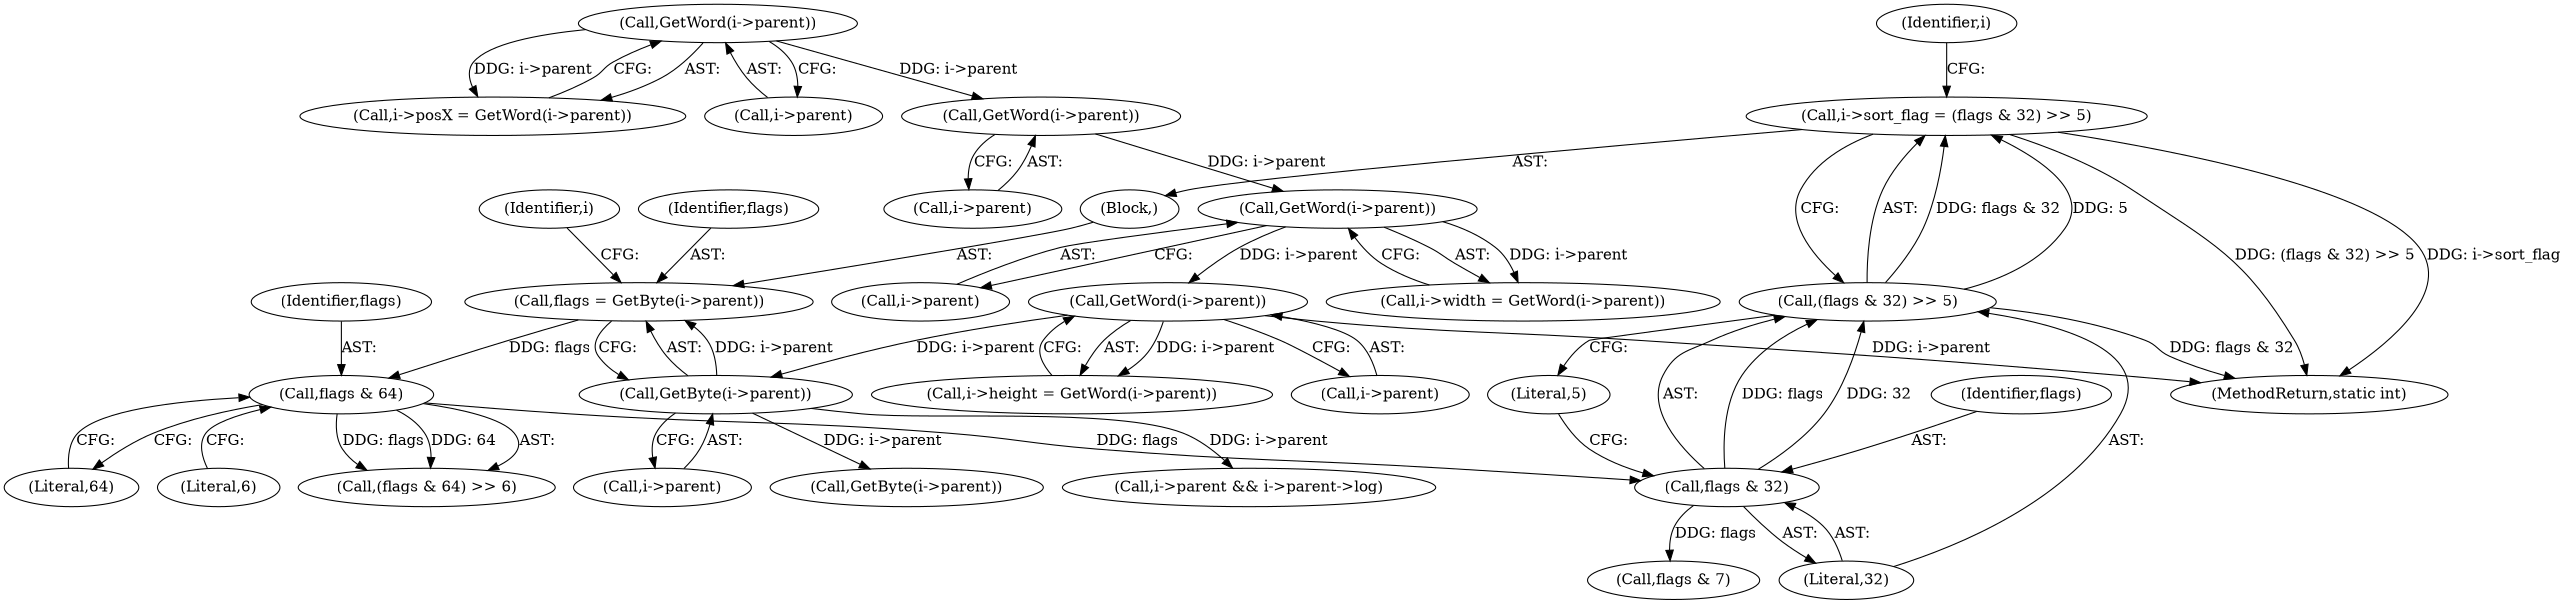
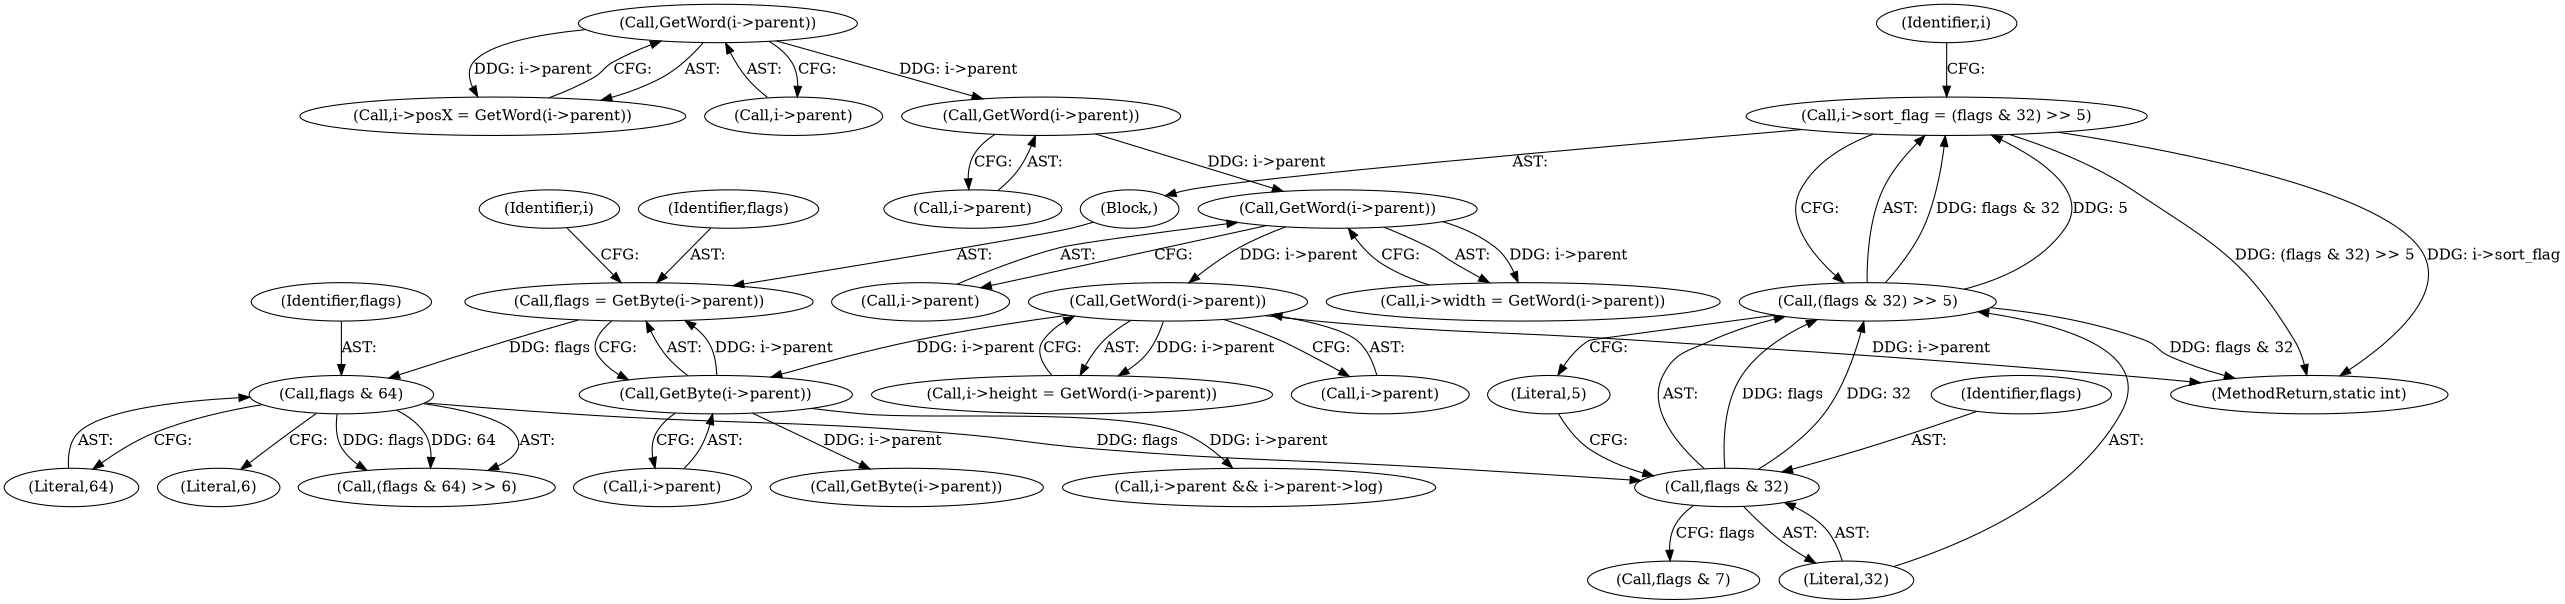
  digraph {
    n1 [label="(Call,i->sort_flag = (flags & 32) >> 5)"]
    n2 [label="(Call,(flags & 32) >> 5)"]
    n3 [label="(MethodReturn,static int)"]
    n4 [label="(Block,)"]
    n5 [label="(Literal,5)"]
    n6 [label="(Call,flags = GetByte(i->parent))"]
    n7 [label="(Call,flags & 32)"]
    n8 [label="(Literal,32)"]
    n9 [label="(Call,flags & 7)"]
    n10 [label="(Call,flags & 64)"]
    n11 [label="(Call,(flags & 64) >> 6)"]
    n12 [label="(Literal,64)"]
    n13 [label="(Call,GetByte(i->parent))"]
    n14 [label="(Call,GetByte(i->parent))"]
    n15 [label="(Call,i->parent && i->parent->log)"]
    n16 [label="(Call,i->parent)"]
    n17 [label="(Call,GetWord(i->parent))"]
    n18 [label="(Call,i->height = GetWord(i->parent))"]
    n19 [label="(Call,i->parent)"]
    n20 [label="(Call,GetWord(i->parent))"]
    n21 [label="(Call,i->width = GetWord(i->parent))"]
    n22 [label="(Call,i->parent)"]
    n23 [label="(Call,GetWord(i->parent))"]
    n24 [label="(Call,i->parent)"]
    n25 [label="(Call,GetWord(i->parent))"]
    n26 [label="(Call,i->posX = GetWord(i->parent))"]
    n27 [label="(Call,i->parent)"]
    n28 [label="(Identifier,i)"]
    n29 [label="(Identifier,i)"]
    n30 [label="(Identifier,flags)"]
    n31 [label="(Identifier,flags)"]
    n32 [label="(Literal,6)"]
    n33 [label="(Identifier,flags)"]
    n1 -> n2 [label="CFG: "]
    n1 -> n3 [label="DDG: (flags & 32) >> 5"]
    n1 -> n3 [label="DDG: i->sort_flag"]
    n1 -> n4 [label="AST: "]
    n2 -> n1 [label="AST: "]
    n2 -> n1 [label="DDG: flags & 32"]
    n2 -> n1 [label="DDG: 5"]
    n2 -> n3 [label="DDG: flags & 32"]
    n2 -> n5 [label="CFG: "]
    n4 -> n6 [label="AST: "]
    n5 -> n7 [label="CFG: "]
    n6 -> n10 [label="DDG: flags"]
    n6 -> n13 [label="CFG: "]
    n7 -> n2 [label="AST: "]
    n7 -> n2 [label="DDG: flags"]
    n7 -> n2 [label="DDG: 32"]
    n7 -> n8 [label="AST: "]
-   n7 -> n9 [label="DDG: flags"]
+   n7 -> n9 [label="CFG: flags"]
    n8 -> n2 [label="AST: "]
    n8 -> n7 [label="AST: "]
    n10 -> n7 [label="DDG: flags"]
    n10 -> n11 [label="AST: "]
    n10 -> n11 [label="DDG: flags"]
    n10 -> n11 [label="DDG: 64"]
    n10 -> n12 [label="CFG: "]
-   n12 -> n10 [label="CFG: "]
+   n12 -> n10 [label="AST: "]
    n13 -> n6 [label="AST: "]
    n13 -> n6 [label="DDG: i->parent"]
    n13 -> n14 [label="DDG: i->parent"]
    n13 -> n15 [label="DDG: i->parent"]
    n13 -> n16 [label="CFG: "]
    n16 -> n13 [label="AST: "]
    n17 -> n3 [label="DDG: i->parent"]
    n17 -> n13 [label="DDG: i->parent"]
    n17 -> n18 [label="AST: "]
    n17 -> n18 [label="DDG: i->parent"]
    n17 -> n19 [label="CFG: "]
    n18 -> n17 [label="CFG: "]
    n19 -> n17 [label="AST: "]
    n20 -> n17 [label="DDG: i->parent"]
    n20 -> n21 [label="AST: "]
    n20 -> n21 [label="DDG: i->parent"]
    n20 -> n22 [label="CFG: "]
    n21 -> n20 [label="CFG: "]
    n22 -> n20 [label="AST: "]
    n23 -> n20 [label="DDG: i->parent"]
    n23 -> n24 [label="CFG: "]
    n24 -> n23 [label="AST: "]
    n25 -> n23 [label="DDG: i->parent"]
    n25 -> n26 [label="AST: "]
    n25 -> n26 [label="DDG: i->parent"]
    n25 -> n27 [label="CFG: "]
    n26 -> n25 [label="CFG: "]
    n27 -> n25 [label="AST: "]
    n28 -> n6 [label="CFG: "]
    n29 -> n1 [label="CFG: "]
    n30 -> n6 [label="AST: "]
    n31 -> n7 [label="AST: "]
-   n32 -> n10 [label="CFG: "]
+   n10 -> n32 [label="CFG: "]
    n33 -> n10 [label="AST: "]
  }
